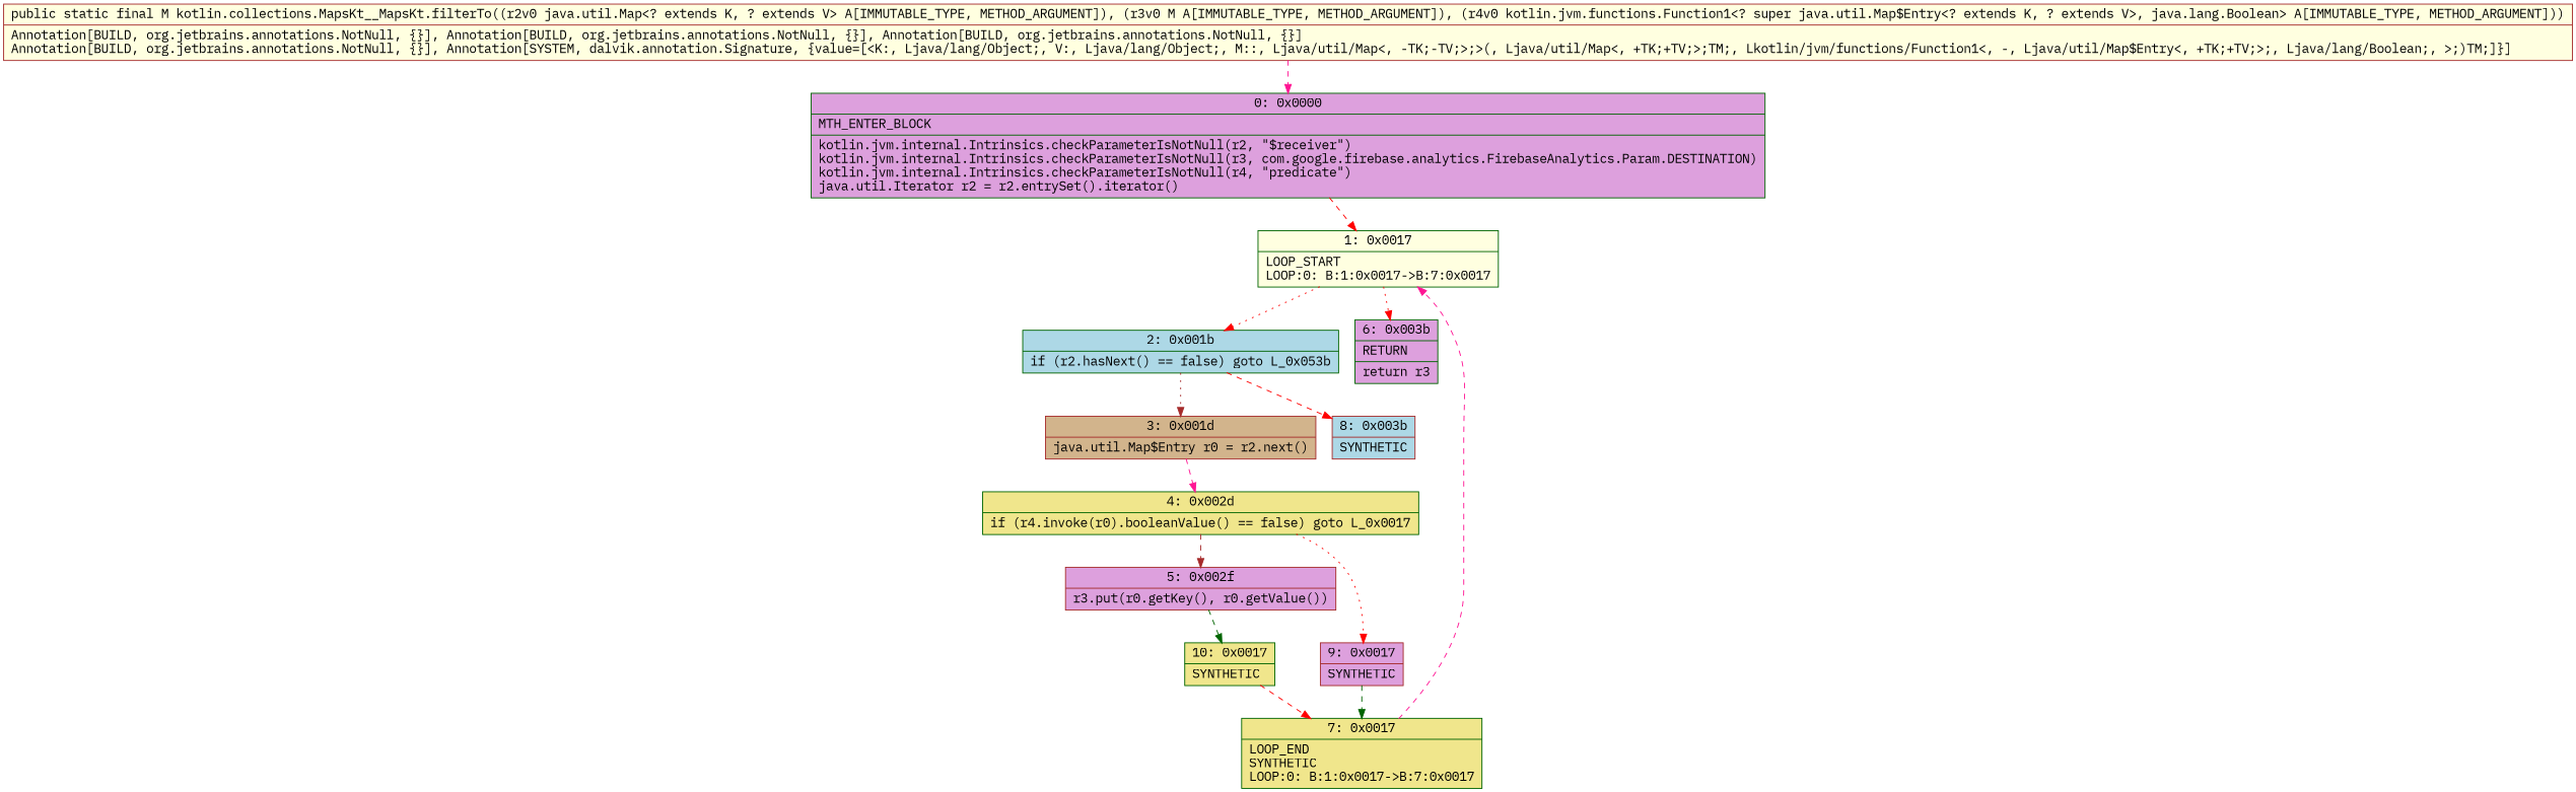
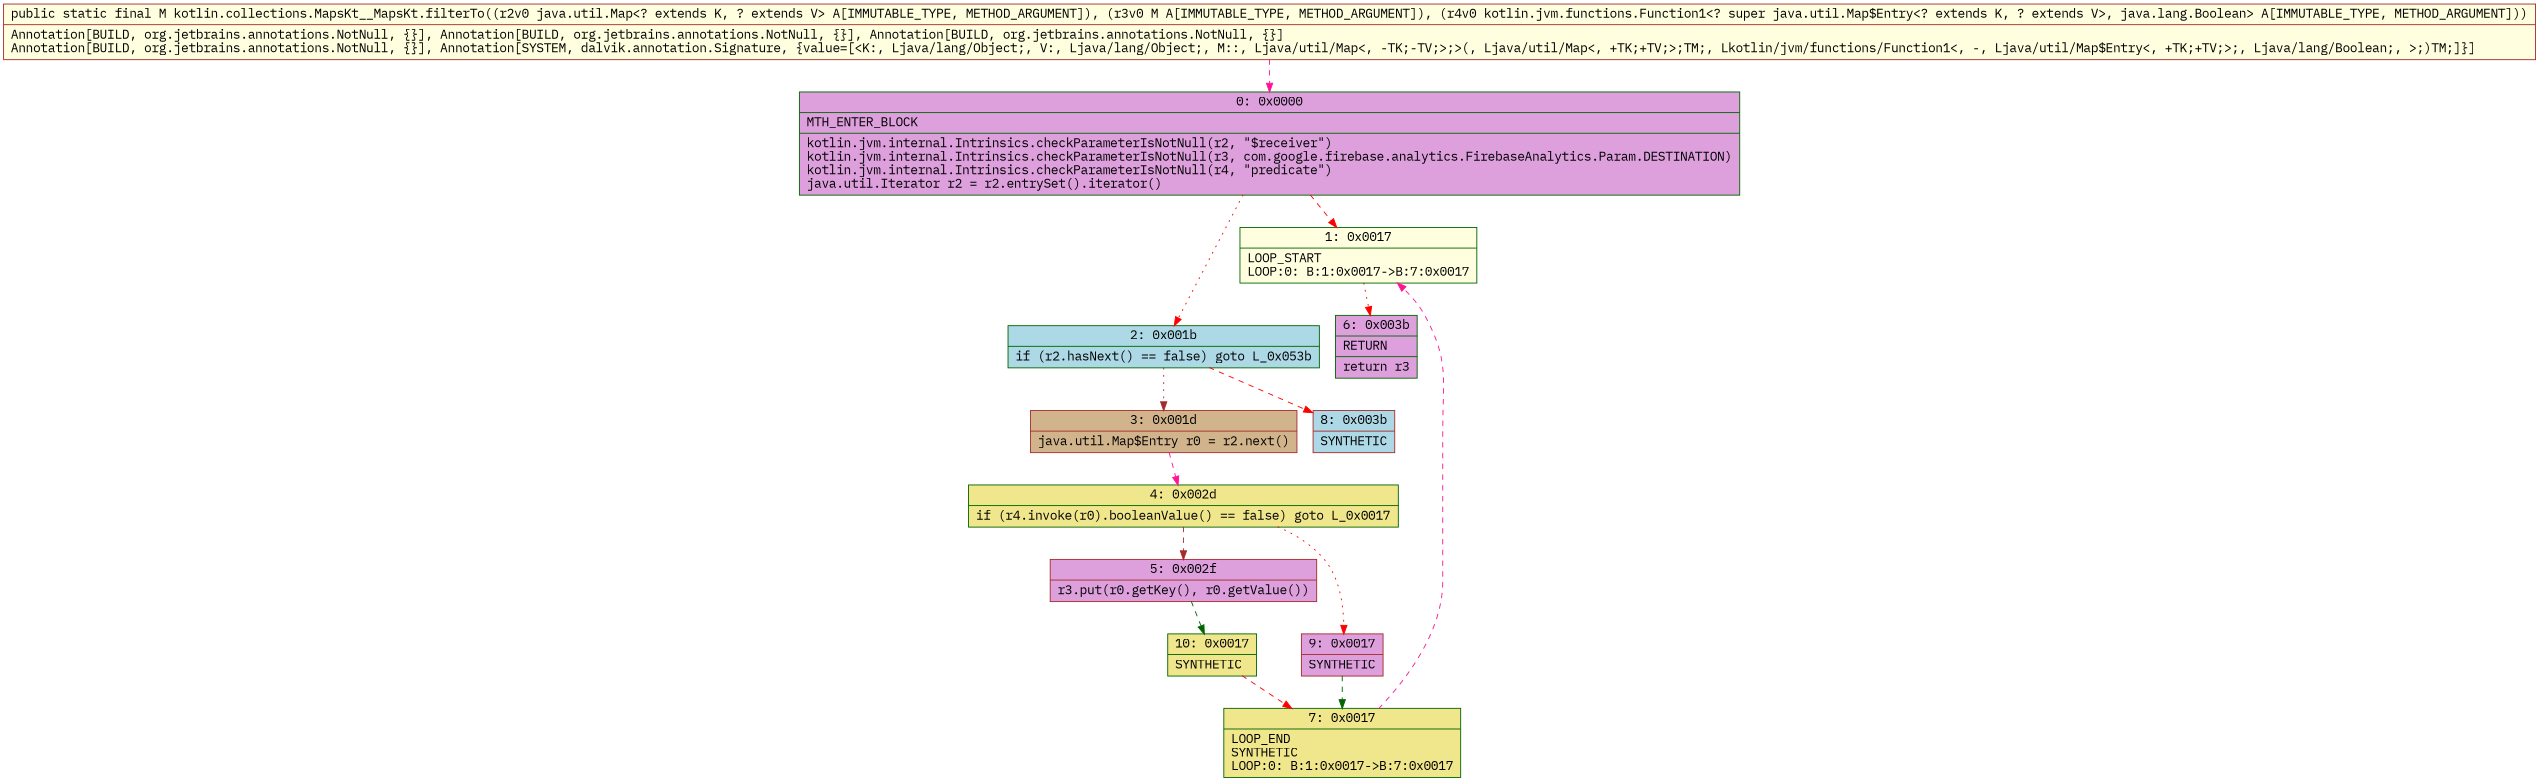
  digraph {
    fontname="IBM Plex Mono"
    node [color=darkgreen fillcolor=plum fontname="IBM Plex Mono" shape=record style=filled]
    edge [color=red fontname="IBM Plex Mono" style=dashed]
    n1 [label="{0\:\ 0x0000|MTH_ENTER_BLOCK\l|kotlin.jvm.internal.Intrinsics.checkParameterIsNotNull(r2, \"$receiver\")\lkotlin.jvm.internal.Intrinsics.checkParameterIsNotNull(r3, com.google.firebase.analytics.FirebaseAnalytics.Param.DESTINATION)\lkotlin.jvm.internal.Intrinsics.checkParameterIsNotNull(r4, \"predicate\")\ljava.util.Iterator r2 = r2.entrySet().iterator()\l}"]
    n2 [fillcolor=lightyellow label="{1\:\ 0x0017|LOOP_START\lLOOP:0: B:1:0x0017\-\>B:7:0x0017\l}"]
    n3 [fillcolor=lightblue label="{2\:\ 0x001b|if (r2.hasNext() == false) goto L_0x053b\l}"]
    n4 [label="{6\:\ 0x003b|RETURN\l|return r3\l}"]
    n5 [color=brown fillcolor=tan label="{3\:\ 0x001d|java.util.Map$Entry r0 = r2.next()\l}"]
    n6 [color=brown fillcolor=lightblue label="{8\:\ 0x003b|SYNTHETIC\l}"]
    n7 [fillcolor=khaki label="{4\:\ 0x002d|if (r4.invoke(r0).booleanValue() == false) goto L_0x0017\l}"]
    n8 [color=brown label="{5\:\ 0x002f|r3.put(r0.getKey(), r0.getValue())\l}"]
    n9 [color=brown label="{9\:\ 0x0017|SYNTHETIC\l}"]
    n10 [fillcolor=khaki label="{10\:\ 0x0017|SYNTHETIC\l}"]
    n11 [fillcolor=khaki label="{7\:\ 0x0017|LOOP_END\lSYNTHETIC\lLOOP:0: B:1:0x0017\-\>B:7:0x0017\l}"]
    n12 [color=brown fillcolor=lightyellow label="{public static final M kotlin.collections.MapsKt__MapsKt.filterTo((r2v0 java.util.Map\<? extends K, ? extends V\> A[IMMUTABLE_TYPE, METHOD_ARGUMENT]), (r3v0 M A[IMMUTABLE_TYPE, METHOD_ARGUMENT]), (r4v0 kotlin.jvm.functions.Function1\<? super java.util.Map$Entry\<? extends K, ? extends V\>, java.lang.Boolean\> A[IMMUTABLE_TYPE, METHOD_ARGUMENT]))  | Annotation[BUILD, org.jetbrains.annotations.NotNull, \{\}], Annotation[BUILD, org.jetbrains.annotations.NotNull, \{\}], Annotation[BUILD, org.jetbrains.annotations.NotNull, \{\}]\lAnnotation[BUILD, org.jetbrains.annotations.NotNull, \{\}], Annotation[SYSTEM, dalvik.annotation.Signature, \{value=[\<K:, Ljava\/lang\/Object;, V:, Ljava\/lang\/Object;, M::, Ljava\/util\/Map\<, \-TK;\-TV;\>;\>(, Ljava\/util\/Map\<, +TK;+TV;\>;TM;, Lkotlin\/jvm\/functions\/Function1\<, \-, Ljava\/util\/Map$Entry\<, +TK;+TV;\>;, Ljava\/lang\/Boolean;, \>;)TM;]\}]\l}"]
    n1 -> n2
-   n2 -> n3 [style=dotted]
+   n1 -> n3 [style=dotted]
    n2 -> n4 [style=dotted]
    n3 -> n5 [color=brown style=dotted]
    n3 -> n6
    n5 -> n7 [color=deeppink]
    n7 -> n8 [color=brown]
    n7 -> n9 [style=dotted]
    n8 -> n10 [color=darkgreen]
    n9 -> n11 [color=darkgreen]
    n10 -> n11
    n11 -> n2 [color=deeppink]
    n12 -> n1 [color=deeppink]
  }
